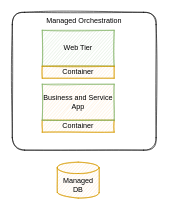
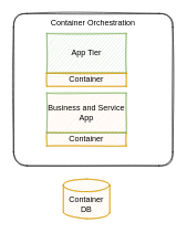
  <mxCell id="0" />
  <mxCell id="1" parent="0" />
- <mxCell id="2" value="Managed Orchestration" style="rounded=1;whiteSpace=wrap;html=1;sketch=1;arcSize=9;verticalAlign=top;" vertex="1" parent="1"><mxGeometry x="20" y="20" width="240" height="230" as="geometry" /></mxCell>
- <mxCell id="3" value="Web Tier" style="rounded=0;whiteSpace=wrap;html=1;sketch=1;fillColor=#d5e8d4;strokeColor=#82b366;" vertex="1" parent="1"><mxGeometry x="70" y="50" width="120" height="60" as="geometry" /></mxCell>
+ <mxCell id="2" value="Container Orchestration" style="rounded=1;whiteSpace=wrap;html=1;sketch=1;arcSize=9;verticalAlign=top;" vertex="1" parent="1"><mxGeometry x="20" y="20" width="240" height="230" as="geometry" /></mxCell>
+ <mxCell id="3" value="App Tier" style="rounded=0;whiteSpace=wrap;html=1;sketch=1;fillColor=#d5e8d4;strokeColor=#82b366;" vertex="1" parent="1"><mxGeometry x="70" y="50" width="120" height="60" as="geometry" /></mxCell>
  <mxCell id="4" value="Container" style="rounded=0;whiteSpace=wrap;html=1;sketch=1;fillColor=#ffe6cc;strokeColor=#d79b00;" vertex="1" parent="1"><mxGeometry x="70" y="110" width="120" height="20" as="geometry" /></mxCell>
  <mxCell id="5" value="Container" style="rounded=0;whiteSpace=wrap;html=1;sketch=1;fillColor=#ffe6cc;strokeColor=#d79b00;" vertex="1" parent="1"><mxGeometry x="70" y="200" width="120" height="20" as="geometry" /></mxCell>
  <mxCell id="6" value="Business and Service App" style="rounded=0;whiteSpace=wrap;html=1;sketch=1;fillColor=#ffe6cc;strokeColor=#82b366;" vertex="1" parent="1"><mxGeometry x="70" y="140" width="120" height="60" as="geometry" /></mxCell>
- <mxCell id="7" value="Managed DB" style="shape=cylinder3;whiteSpace=wrap;html=1;boundedLbl=1;backgroundOutline=1;size=9.5;sketch=1;fillColor=#ffe6cc;strokeColor=#d79b00;" vertex="1" parent="1"><mxGeometry x="95" y="270" width="70" height="60" as="geometry" /></mxCell>
+ <mxCell id="7" value="Container DB" style="shape=cylinder3;whiteSpace=wrap;html=1;boundedLbl=1;backgroundOutline=1;size=9.5;sketch=1;fillColor=#ffe6cc;strokeColor=#d79b00;" vertex="1" parent="1"><mxGeometry x="95" y="270" width="70" height="60" as="geometry" /></mxCell>
